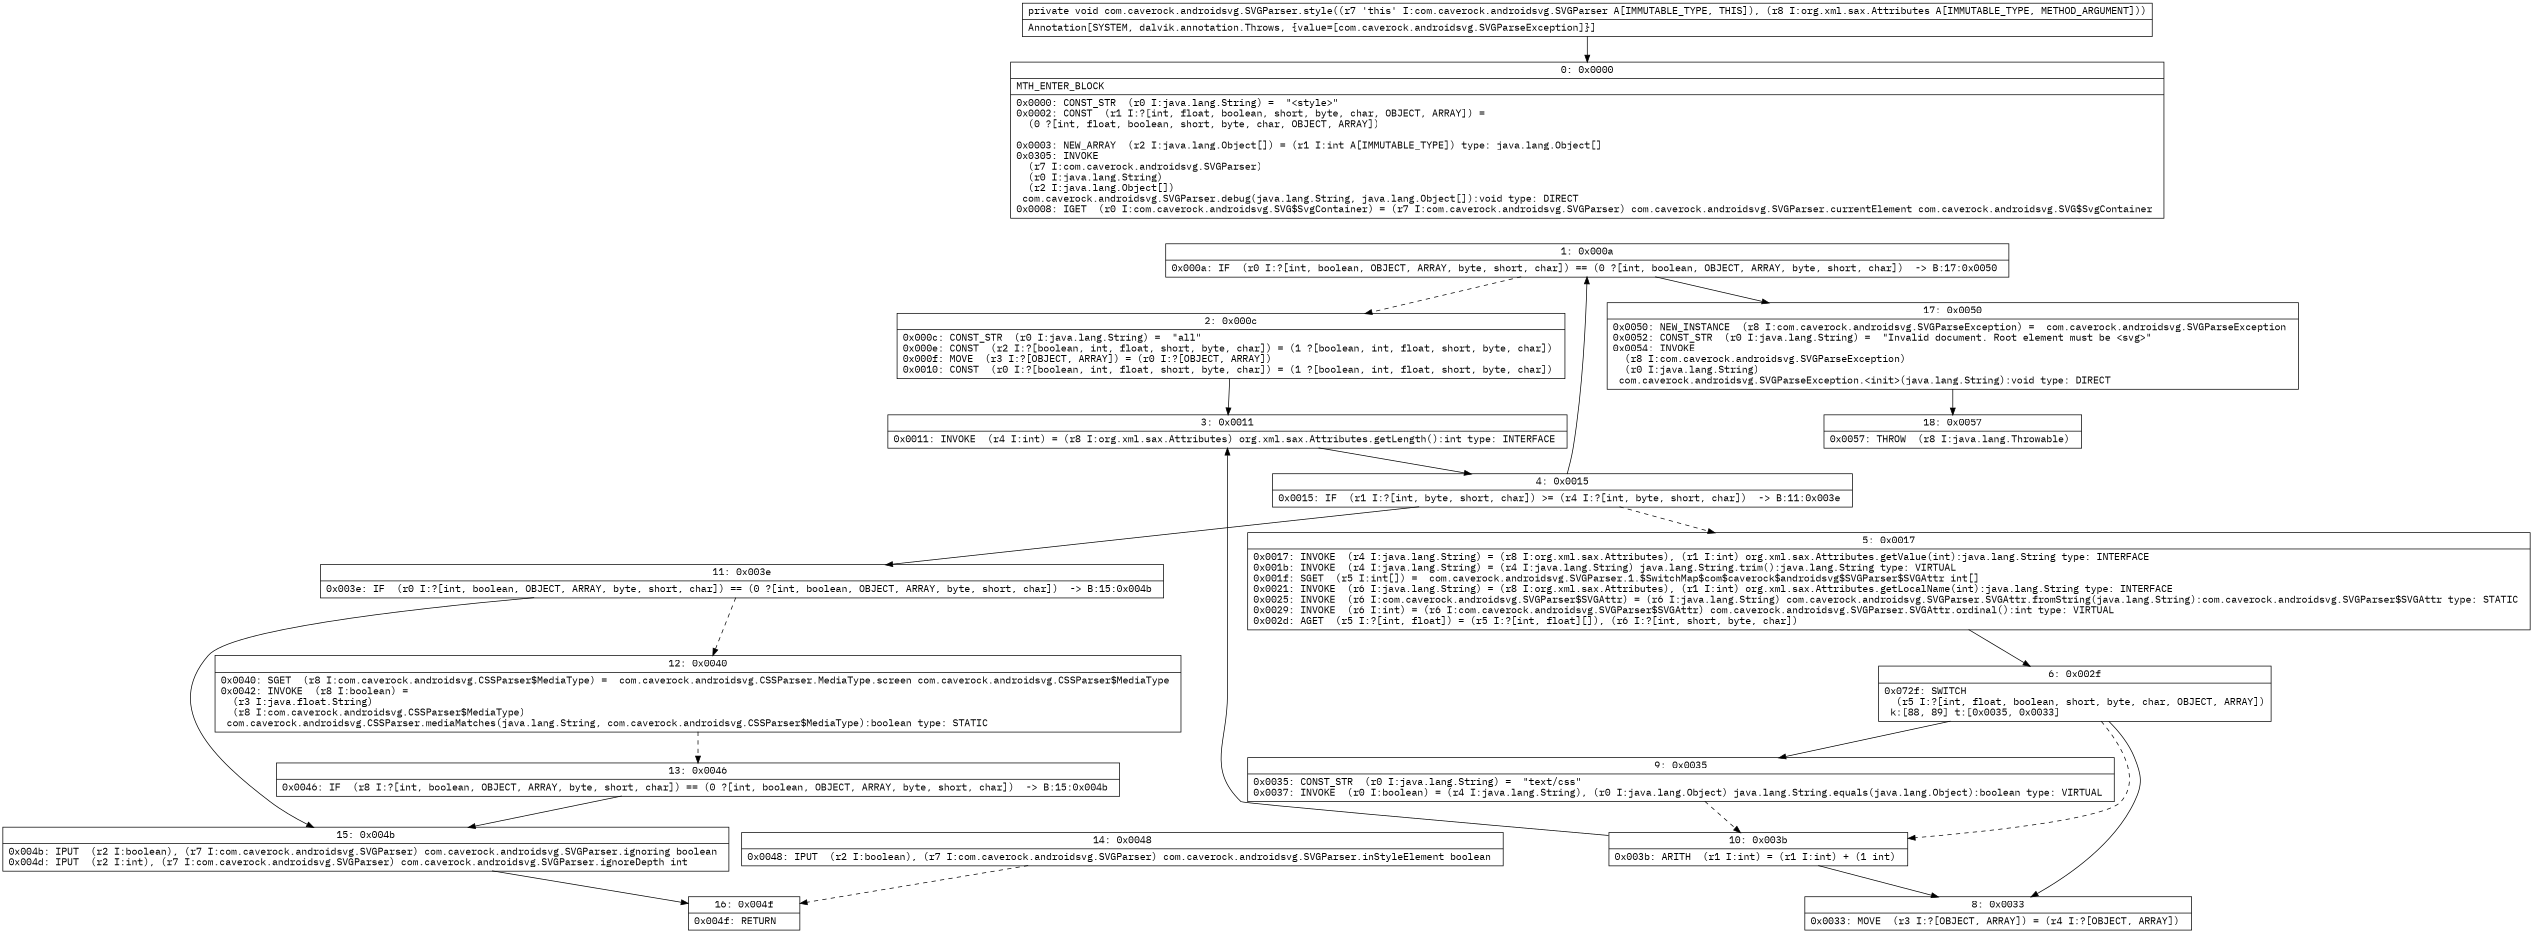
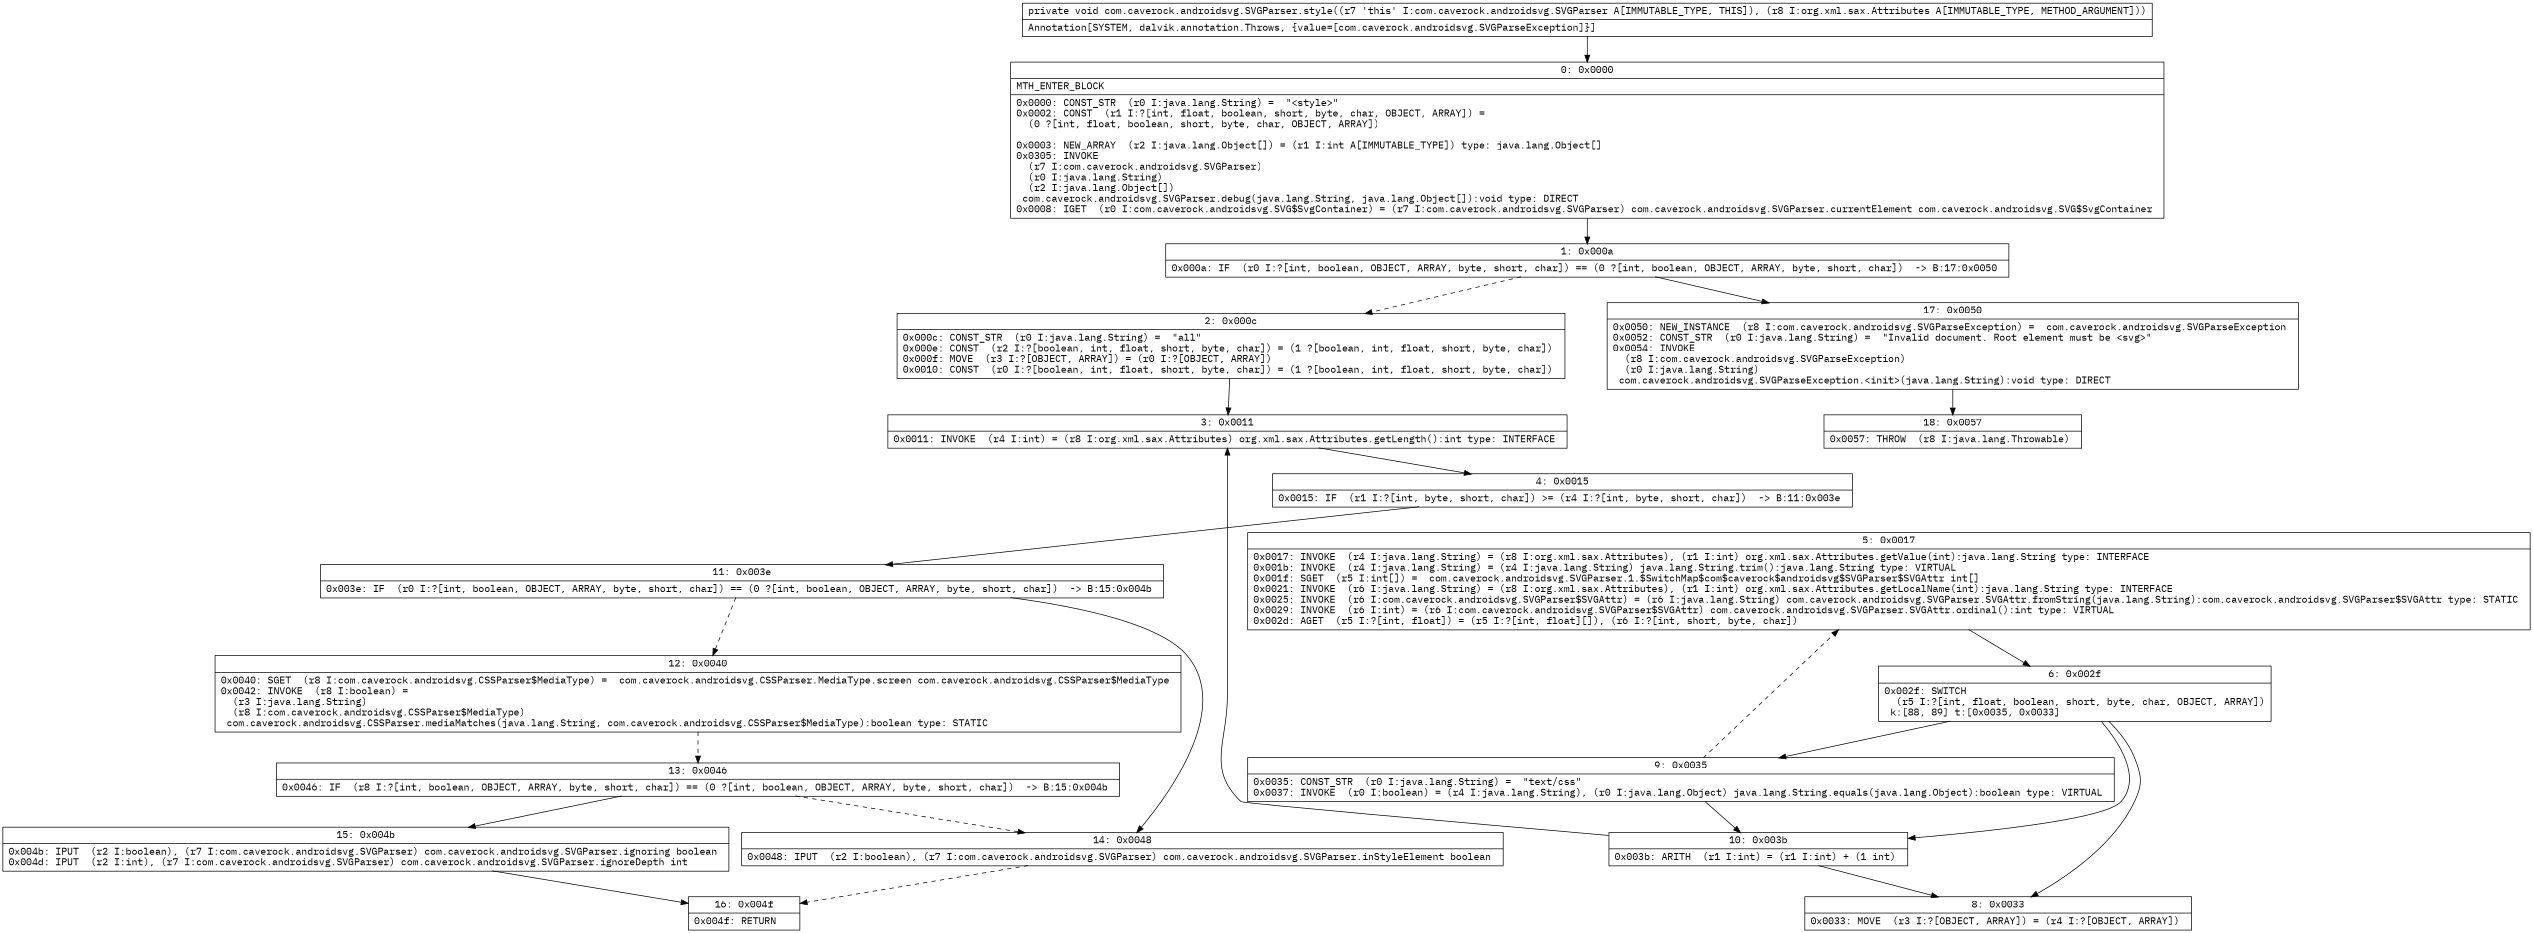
  digraph {
    fontname="IBM Plex Mono"
    node [fontname="IBM Plex Mono" shape=record]
    edge [fontname="IBM Plex Mono"]
    n1 [label="{0\:\ 0x0000|MTH_ENTER_BLOCK\l|0x0000: CONST_STR  (r0 I:java.lang.String) =  \"\<style\>\" \l0x0002: CONST  (r1 I:?[int, float, boolean, short, byte, char, OBJECT, ARRAY]) = \l  (0 ?[int, float, boolean, short, byte, char, OBJECT, ARRAY])\l \l0x0003: NEW_ARRAY  (r2 I:java.lang.Object[]) = (r1 I:int A[IMMUTABLE_TYPE]) type: java.lang.Object[] \l0x0305: INVOKE  \l  (r7 I:com.caverock.androidsvg.SVGParser)\l  (r0 I:java.lang.String)\l  (r2 I:java.lang.Object[])\l com.caverock.androidsvg.SVGParser.debug(java.lang.String, java.lang.Object[]):void type: DIRECT \l0x0008: IGET  (r0 I:com.caverock.androidsvg.SVG$SvgContainer) = (r7 I:com.caverock.androidsvg.SVGParser) com.caverock.androidsvg.SVGParser.currentElement com.caverock.androidsvg.SVG$SvgContainer \l}"]
    n2 [label="{1\:\ 0x000a|0x000a: IF  (r0 I:?[int, boolean, OBJECT, ARRAY, byte, short, char]) == (0 ?[int, boolean, OBJECT, ARRAY, byte, short, char])  \-\> B:17:0x0050 \l}"]
    n3 [label="{2\:\ 0x000c|0x000c: CONST_STR  (r0 I:java.lang.String) =  \"all\" \l0x000e: CONST  (r2 I:?[boolean, int, float, short, byte, char]) = (1 ?[boolean, int, float, short, byte, char]) \l0x000f: MOVE  (r3 I:?[OBJECT, ARRAY]) = (r0 I:?[OBJECT, ARRAY]) \l0x0010: CONST  (r0 I:?[boolean, int, float, short, byte, char]) = (1 ?[boolean, int, float, short, byte, char]) \l}"]
    n4 [label="{17\:\ 0x0050|0x0050: NEW_INSTANCE  (r8 I:com.caverock.androidsvg.SVGParseException) =  com.caverock.androidsvg.SVGParseException \l0x0052: CONST_STR  (r0 I:java.lang.String) =  \"Invalid document. Root element must be \<svg\>\" \l0x0054: INVOKE  \l  (r8 I:com.caverock.androidsvg.SVGParseException)\l  (r0 I:java.lang.String)\l com.caverock.androidsvg.SVGParseException.\<init\>(java.lang.String):void type: DIRECT \l}"]
    n5 [label="{3\:\ 0x0011|0x0011: INVOKE  (r4 I:int) = (r8 I:org.xml.sax.Attributes) org.xml.sax.Attributes.getLength():int type: INTERFACE \l}"]
    n6 [label="{18\:\ 0x0057|0x0057: THROW  (r8 I:java.lang.Throwable) \l}"]
    n7 [label="{4\:\ 0x0015|0x0015: IF  (r1 I:?[int, byte, short, char]) \>= (r4 I:?[int, byte, short, char])  \-\> B:11:0x003e \l}"]
    n8 [label="{5\:\ 0x0017|0x0017: INVOKE  (r4 I:java.lang.String) = (r8 I:org.xml.sax.Attributes), (r1 I:int) org.xml.sax.Attributes.getValue(int):java.lang.String type: INTERFACE \l0x001b: INVOKE  (r4 I:java.lang.String) = (r4 I:java.lang.String) java.lang.String.trim():java.lang.String type: VIRTUAL \l0x001f: SGET  (r5 I:int[]) =  com.caverock.androidsvg.SVGParser.1.$SwitchMap$com$caverock$androidsvg$SVGParser$SVGAttr int[] \l0x0021: INVOKE  (r6 I:java.lang.String) = (r8 I:org.xml.sax.Attributes), (r1 I:int) org.xml.sax.Attributes.getLocalName(int):java.lang.String type: INTERFACE \l0x0025: INVOKE  (r6 I:com.caverock.androidsvg.SVGParser$SVGAttr) = (r6 I:java.lang.String) com.caverock.androidsvg.SVGParser.SVGAttr.fromString(java.lang.String):com.caverock.androidsvg.SVGParser$SVGAttr type: STATIC \l0x0029: INVOKE  (r6 I:int) = (r6 I:com.caverock.androidsvg.SVGParser$SVGAttr) com.caverock.androidsvg.SVGParser.SVGAttr.ordinal():int type: VIRTUAL \l0x002d: AGET  (r5 I:?[int, float]) = (r5 I:?[int, float][]), (r6 I:?[int, short, byte, char]) \l}"]
    n9 [label="{11\:\ 0x003e|0x003e: IF  (r0 I:?[int, boolean, OBJECT, ARRAY, byte, short, char]) == (0 ?[int, boolean, OBJECT, ARRAY, byte, short, char])  \-\> B:15:0x004b \l}"]
-   n10 [label="{6\:\ 0x002f|0x072f: SWITCH  \l  (r5 I:?[int, float, boolean, short, byte, char, OBJECT, ARRAY])\l k:[88, 89] t:[0x0035, 0x0033] \l}"]
-   n11 [label="{12\:\ 0x0040|0x0040: SGET  (r8 I:com.caverock.androidsvg.CSSParser$MediaType) =  com.caverock.androidsvg.CSSParser.MediaType.screen com.caverock.androidsvg.CSSParser$MediaType \l0x0042: INVOKE  (r8 I:boolean) = \l  (r3 I:java.float.String)\l  (r8 I:com.caverock.androidsvg.CSSParser$MediaType)\l com.caverock.androidsvg.CSSParser.mediaMatches(java.lang.String, com.caverock.androidsvg.CSSParser$MediaType):boolean type: STATIC \l}"]
+   n10 [label="{6\:\ 0x002f|0x002f: SWITCH  \l  (r5 I:?[int, float, boolean, short, byte, char, OBJECT, ARRAY])\l k:[88, 89] t:[0x0035, 0x0033] \l}"]
+   n11 [label="{12\:\ 0x0040|0x0040: SGET  (r8 I:com.caverock.androidsvg.CSSParser$MediaType) =  com.caverock.androidsvg.CSSParser.MediaType.screen com.caverock.androidsvg.CSSParser$MediaType \l0x0042: INVOKE  (r8 I:boolean) = \l  (r3 I:java.lang.String)\l  (r8 I:com.caverock.androidsvg.CSSParser$MediaType)\l com.caverock.androidsvg.CSSParser.mediaMatches(java.lang.String, com.caverock.androidsvg.CSSParser$MediaType):boolean type: STATIC \l}"]
    n12 [label="{15\:\ 0x004b|0x004b: IPUT  (r2 I:boolean), (r7 I:com.caverock.androidsvg.SVGParser) com.caverock.androidsvg.SVGParser.ignoring boolean \l0x004d: IPUT  (r2 I:int), (r7 I:com.caverock.androidsvg.SVGParser) com.caverock.androidsvg.SVGParser.ignoreDepth int \l}"]
    n13 [label="{8\:\ 0x0033|0x0033: MOVE  (r3 I:?[OBJECT, ARRAY]) = (r4 I:?[OBJECT, ARRAY]) \l}"]
    n14 [label="{9\:\ 0x0035|0x0035: CONST_STR  (r0 I:java.lang.String) =  \"text\/css\" \l0x0037: INVOKE  (r0 I:boolean) = (r4 I:java.lang.String), (r0 I:java.lang.Object) java.lang.String.equals(java.lang.Object):boolean type: VIRTUAL \l}"]
    n15 [label="{10\:\ 0x003b|0x003b: ARITH  (r1 I:int) = (r1 I:int) + (1 int) \l}"]
    n16 [label="{13\:\ 0x0046|0x0046: IF  (r8 I:?[int, boolean, OBJECT, ARRAY, byte, short, char]) == (0 ?[int, boolean, OBJECT, ARRAY, byte, short, char])  \-\> B:15:0x004b \l}"]
    n17 [label="{16\:\ 0x004f|0x004f: RETURN   \l}"]
    n18 [label="{14\:\ 0x0048|0x0048: IPUT  (r2 I:boolean), (r7 I:com.caverock.androidsvg.SVGParser) com.caverock.androidsvg.SVGParser.inStyleElement boolean \l}"]
    n19 [label="{private void com.caverock.androidsvg.SVGParser.style((r7 'this' I:com.caverock.androidsvg.SVGParser A[IMMUTABLE_TYPE, THIS]), (r8 I:org.xml.sax.Attributes A[IMMUTABLE_TYPE, METHOD_ARGUMENT]))  | Annotation[SYSTEM, dalvik.annotation.Throws, \{value=[com.caverock.androidsvg.SVGParseException]\}]\l}"]
-   n7 -> n2
+   n1 -> n2
    n2 -> n3 [style=dashed]
    n2 -> n4
    n3 -> n5
    n4 -> n6
    n5 -> n7
-   n7 -> n8 [style=dashed]
+   n14 -> n8 [style=dashed]
    n7 -> n9
    n8 -> n10
    n9 -> n11 [style=dashed]
-   n9 -> n12
+   n9 -> n18
    n10 -> n13
    n10 -> n14
-   n10 -> n15 [style=dashed]
+   n10 -> n15
    n11 -> n16 [style=dashed]
    n12 -> n17
-   n14 -> n15 [style=dashed]
+   n14 -> n15
    n15 -> n5
    n15 -> n13
    n16 -> n12
+   n16 -> n18 [style=dashed]
    n18 -> n17 [style=dashed]
    n19 -> n1
  }
